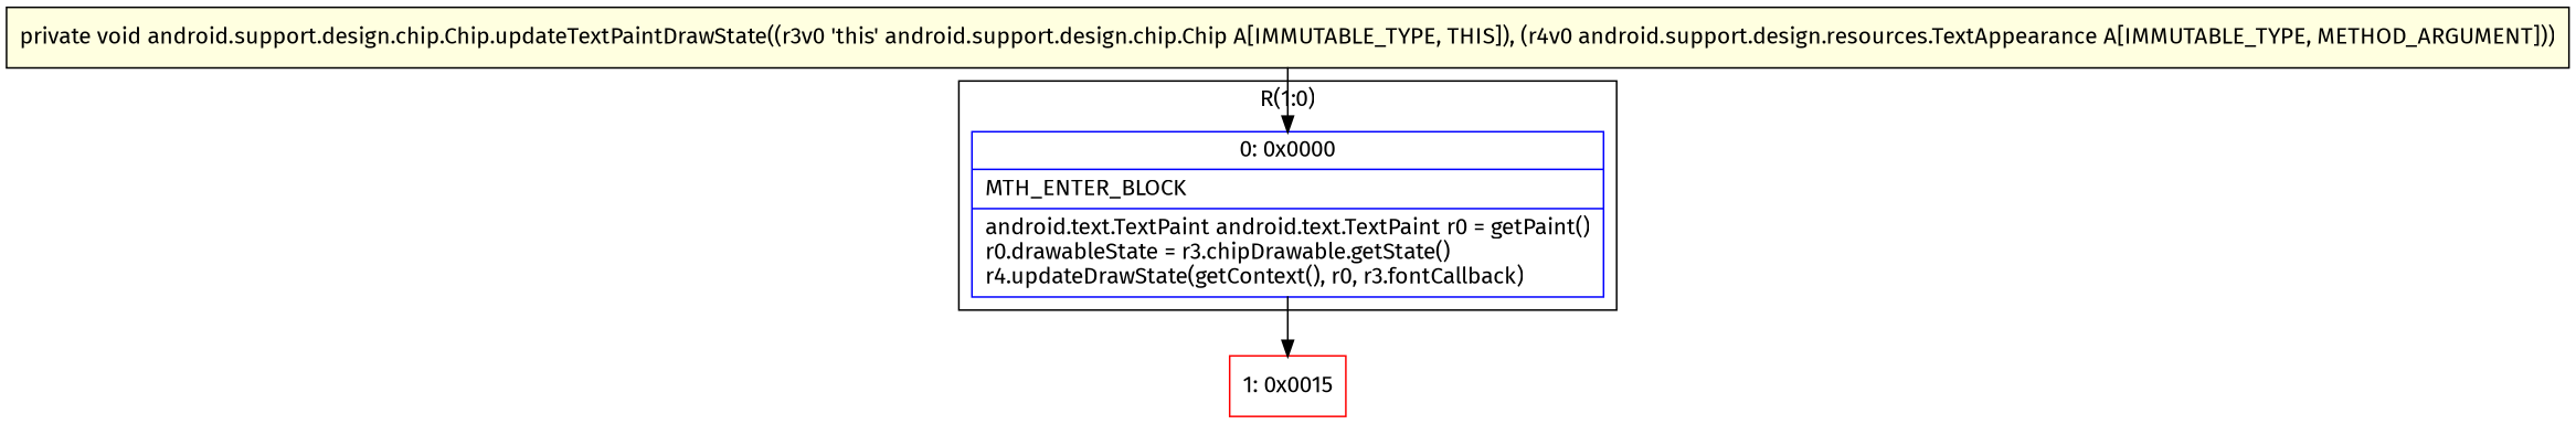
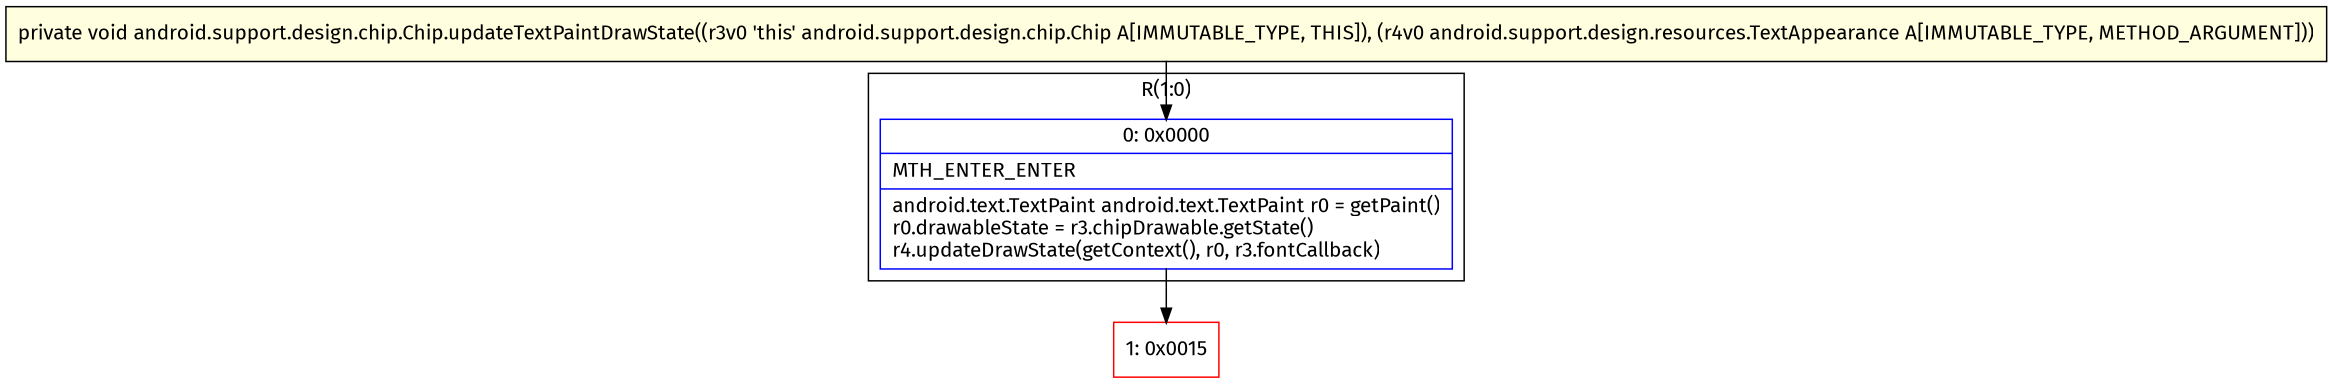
  digraph {
    fontname="Fira Sans"
    node [shape=record style=filled fillcolor=white fontname="Fira Sans"]
    edge [fontname="Fira Sans"]
-   n1 [color=blue label="{0\:\ 0x0000|MTH_ENTER_BLOCK\l|android.text.TextPaint android.text.TextPaint r0 = getPaint()\lr0.drawableState = r3.chipDrawable.getState()\lr4.updateDrawState(getContext(), r0, r3.fontCallback)\l}"]
+   n1 [color=blue label="{0\:\ 0x0000|MTH_ENTER_ENTER\l|android.text.TextPaint android.text.TextPaint r0 = getPaint()\lr0.drawableState = r3.chipDrawable.getState()\lr4.updateDrawState(getContext(), r0, r3.fontCallback)\l}"]
    n2 [color=red label="{1\:\ 0x0015}"]
    n3 [label="{private void android.support.design.chip.Chip.updateTextPaintDrawState((r3v0 'this' android.support.design.chip.Chip A[IMMUTABLE_TYPE, THIS]), (r4v0 android.support.design.resources.TextAppearance A[IMMUTABLE_TYPE, METHOD_ARGUMENT])) }" fillcolor=lightyellow]
    subgraph cluster_1 {
      label="R(1:0)"
      n1
    }
    n1 -> n2
    n3 -> n1
  }
